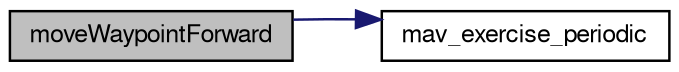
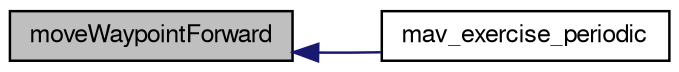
  digraph {
    rankdir=LR
    node [color=black fontname=FreeSans fontsize=10 shape=record style=filled]
    n1 [fillcolor=grey75 fontcolor=black height=0.2 label=moveWaypointForward width=0.4]
    n2 [fillcolor=white height=0.2 label=mav_exercise_periodic width=0.4]
-   n2 -> n1 [color=midnightblue dir=back fontname=FreeSans fontsize=10 labelfontname=FreeSans labelfontsize=10 style=solid]
+   n1 -> n2 [color=midnightblue dir=back fontname=FreeSans fontsize=10 labelfontname=FreeSans labelfontsize=10 style=solid]
  }
